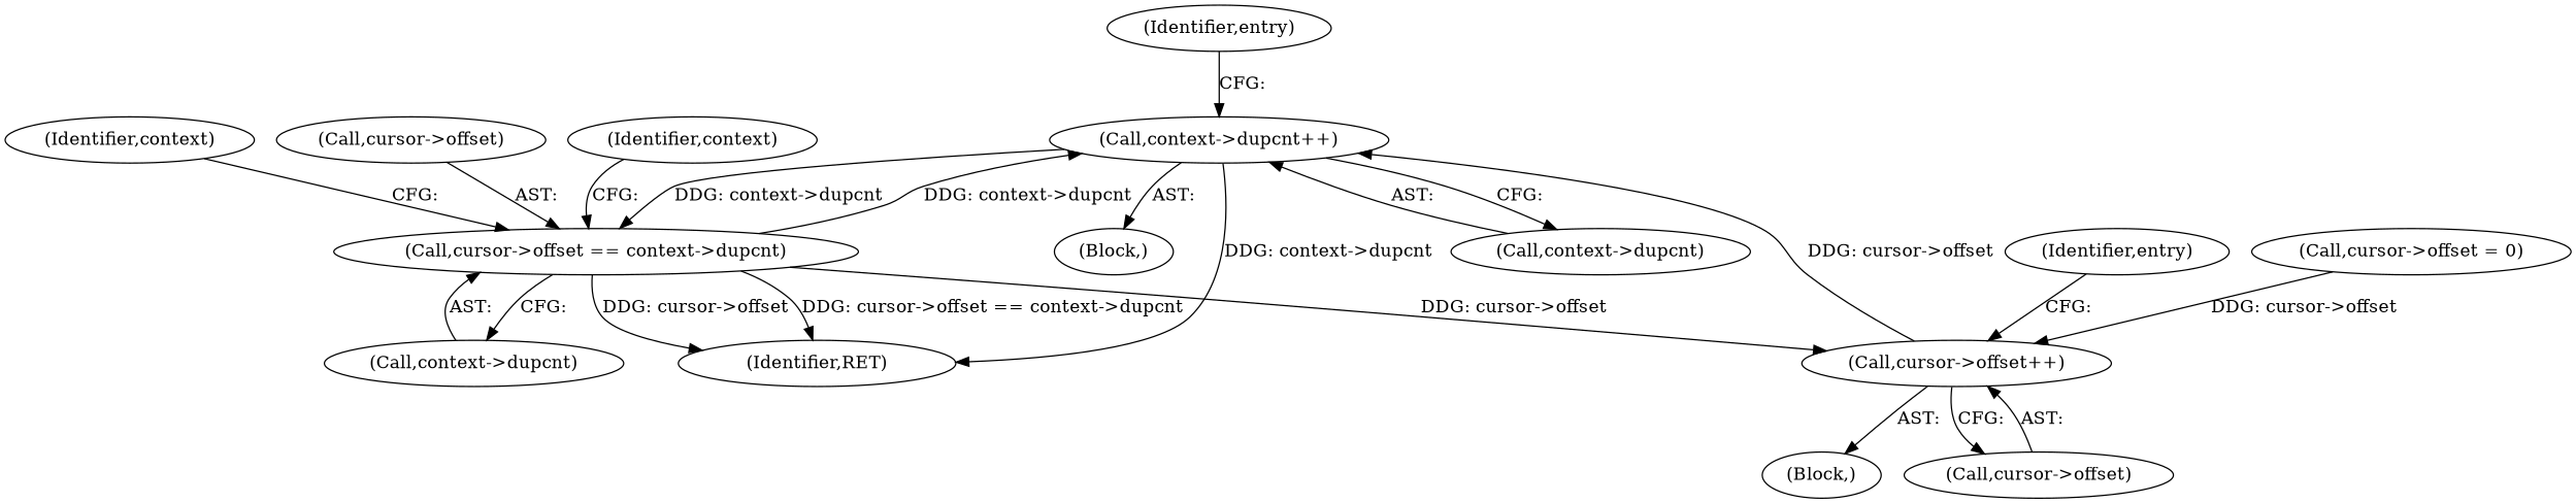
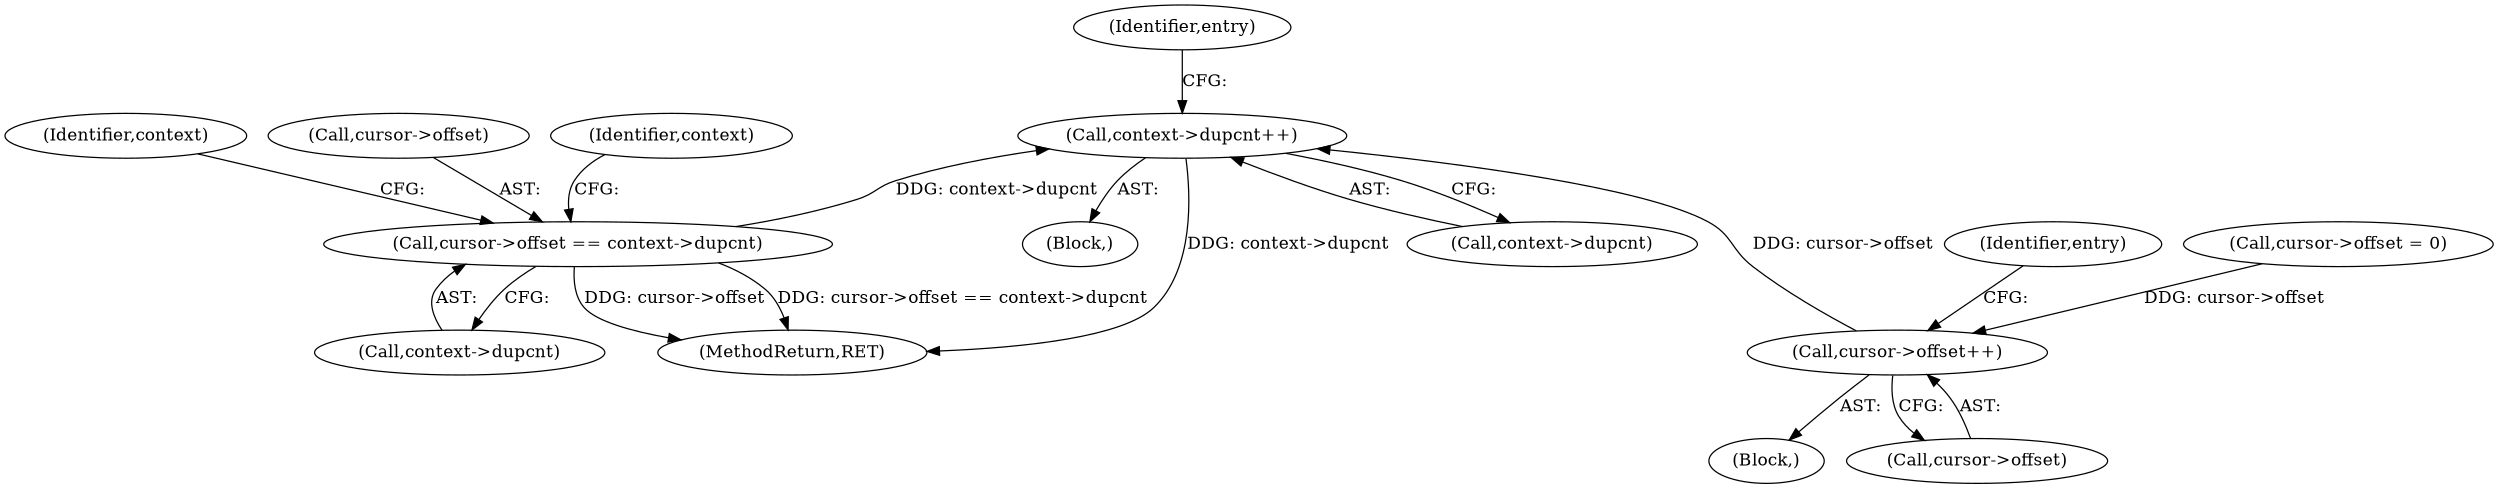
  digraph {
    n1 [label="(Call,context->dupcnt++)"]
    n2 [label="(Call,cursor->offset == context->dupcnt)"]
-   n3 [label="(Identifier,RET)"]
+   n3 [label="(MethodReturn,RET)"]
    n4 [label="(Call,context->dupcnt)"]
    n5 [label="(Block,)"]
    n6 [label="(Call,cursor->offset++)"]
    n7 [label="(Call,context->dupcnt)"]
    n8 [label="(Block,)"]
    n9 [label="(Call,cursor->offset)"]
    n10 [label="(Identifier,context)"]
    n11 [label="(Call,cursor->offset)"]
    n12 [label="(Identifier,entry)"]
    n13 [label="(Identifier,entry)"]
    n14 [label="(Call,cursor->offset = 0)"]
    n15 [label="(Identifier,context)"]
-   n1 -> n2 [label="DDG: context->dupcnt"]
    n1 -> n3 [label="DDG: context->dupcnt"]
    n1 -> n4 [label="CFG: "]
    n1 -> n5 [label="AST: "]
    n2 -> n1 [label="DDG: context->dupcnt"]
    n2 -> n3 [label="DDG: cursor->offset"]
    n2 -> n3 [label="DDG: cursor->offset == context->dupcnt"]
-   n2 -> n6 [label="DDG: cursor->offset"]
    n2 -> n7 [label="CFG: "]
    n4 -> n1 [label="AST: "]
    n6 -> n1 [label="DDG: cursor->offset"]
    n6 -> n8 [label="AST: "]
    n6 -> n9 [label="CFG: "]
    n7 -> n2 [label="AST: "]
    n9 -> n6 [label="AST: "]
    n10 -> n2 [label="CFG: "]
    n11 -> n2 [label="AST: "]
    n12 -> n1 [label="CFG: "]
    n13 -> n6 [label="CFG: "]
    n14 -> n6 [label="DDG: cursor->offset"]
    n15 -> n2 [label="CFG: "]
  }
